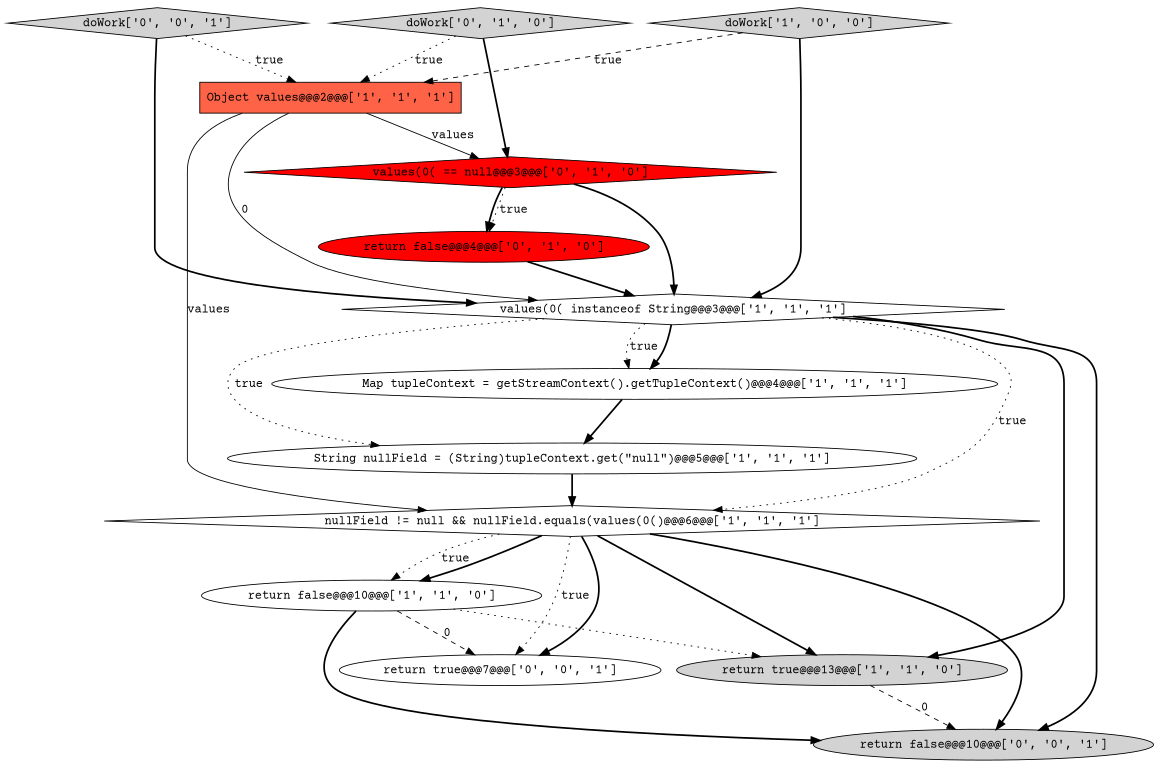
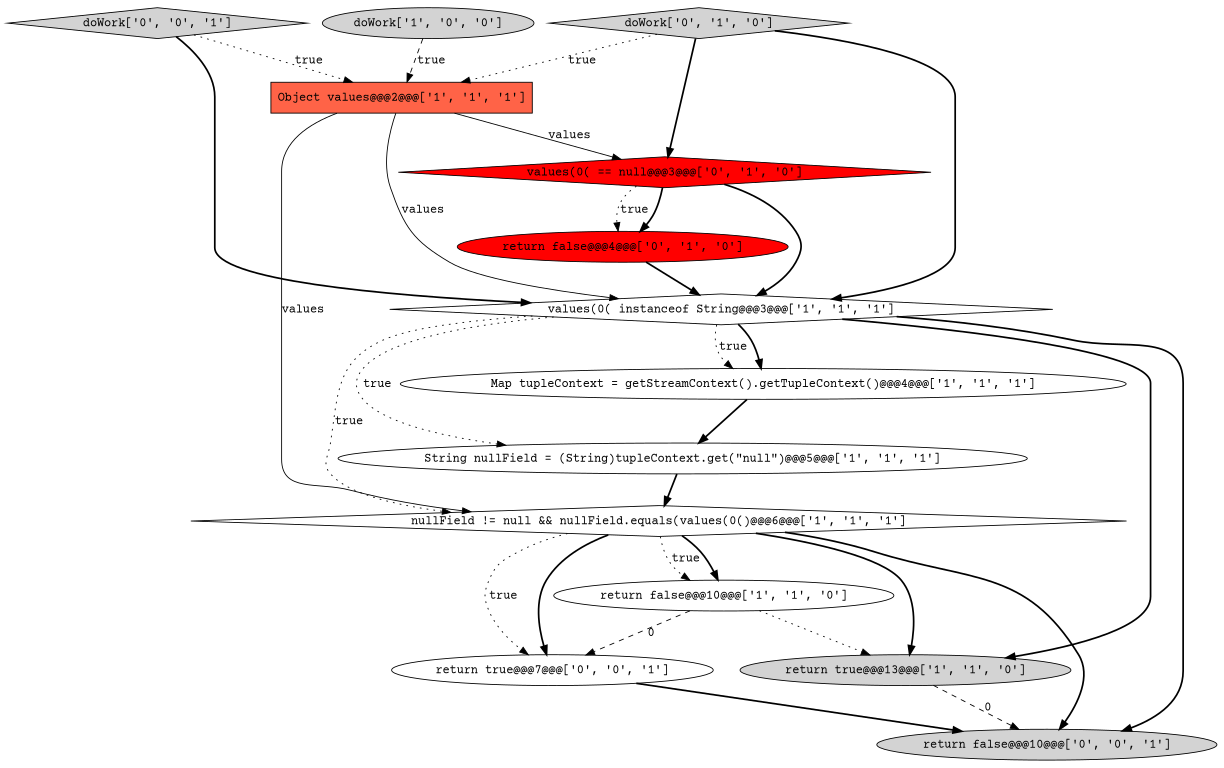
  digraph {
    fontname="Courier Prime"
    node [fillcolor=white fontname="Courier Prime" shape=ellipse style=filled]
    edge [fontname="Courier Prime" style=bold]
    n1 [fillcolor=red label="return false@@@4@@@['0', '1', '0']"]
    n2 [label="values(0( instanceof String@@@3@@@['1', '1', '1']" shape=diamond]
    n3 [fillcolor=lightgray label="return true@@@13@@@['1', '1', '0']"]
    n4 [fillcolor=lightgray label="return false@@@10@@@['0', '0', '1']"]
    n5 [label="nullField != null && nullField.equals(values(0()@@@6@@@['1', '1', '1']" shape=diamond]
    n6 [label="String nullField = (String)tupleContext.get(\"null\")@@@5@@@['1', '1', '1']"]
    n7 [label="Map tupleContext = getStreamContext().getTupleContext()@@@4@@@['1', '1', '1']"]
    n8 [label="return false@@@10@@@['1', '1', '0']"]
    n9 [label="return true@@@7@@@['0', '0', '1']"]
    n10 [fillcolor=lightgray label="doWork['0', '0', '1']" shape=diamond]
    n11 [fillcolor=tomato label="Object values@@@2@@@['1', '1', '1']" shape=box]
    n12 [fillcolor=red label="values(0( == null@@@3@@@['0', '1', '0']" shape=diamond]
-   n13 [fillcolor=lightgray label="doWork['1', '0', '0']" shape=diamond]
+   n13 [fillcolor=lightgray label="doWork['1', '0', '0']"]
    n14 [fillcolor=lightgray label="doWork['0', '1', '0']" shape=diamond]
    n1 -> n2
    n2 -> n3
    n2 -> n4
    n2 -> n5 [label=true style=dotted]
    n2 -> n6 [label=true style=dotted]
    n2 -> n7
    n2 -> n7 [label=true style=dotted]
    n3 -> n4 [label=0 style=dashed]
    n5 -> n3
    n5 -> n4
    n5 -> n8 [label=true style=dotted]
    n5 -> n8
    n5 -> n9 [label=true style=dotted]
    n5 -> n9
    n6 -> n5
    n7 -> n6
    n8 -> n3 [style=dotted]
    n8 -> n9 [label=0 style=dashed]
-   n8 -> n4
+   n9 -> n4
    n10 -> n2
    n10 -> n11 [label=true style=dotted]
-   n11 -> n2 [label=0 style=solid]
+   n11 -> n2 [label=values style=solid]
    n11 -> n5 [label=values style=solid]
    n11 -> n12 [label=values style=solid]
    n12 -> n1
    n12 -> n1 [label=true style=dotted]
    n12 -> n2
-   n13 -> n2
+   n14 -> n2
    n13 -> n11 [label=true style=dashed]
    n14 -> n11 [label=true style=dotted]
    n14 -> n12
  }
